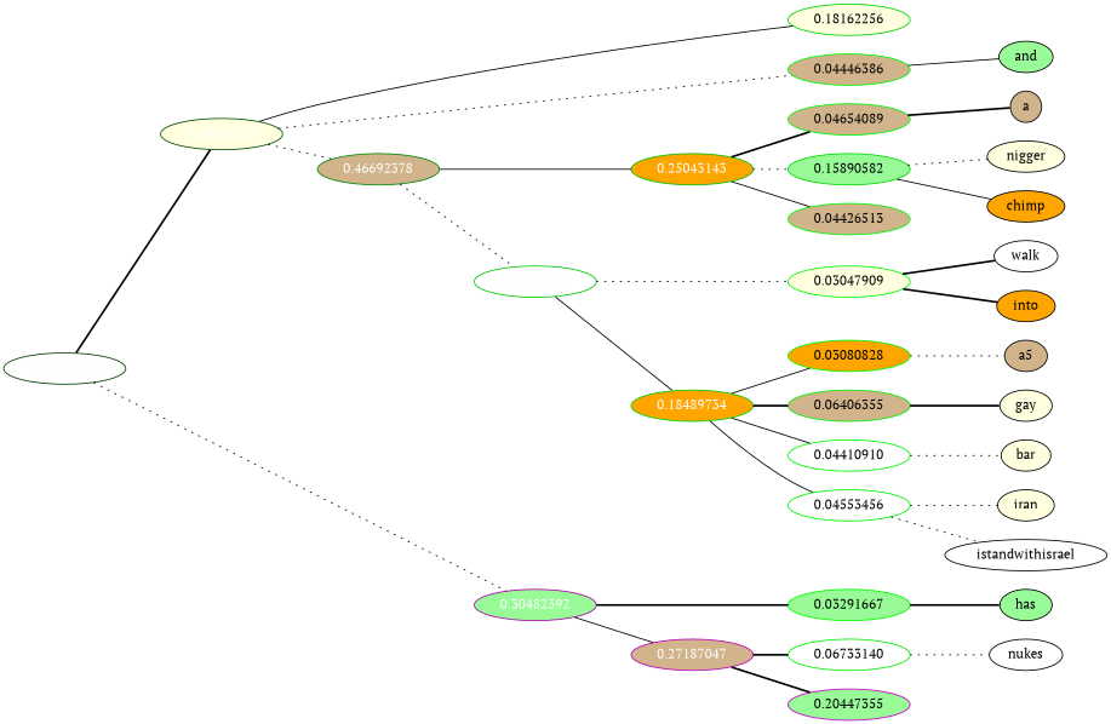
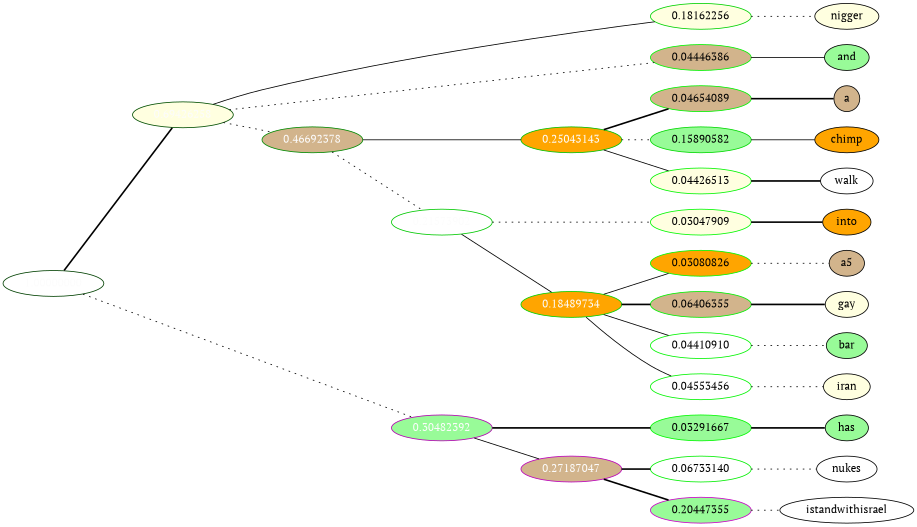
  graph {
    fontname="PT Serif"
    rankdir=LR
    node [color=black fillcolor=lightyellow fontname="PT Serif" format=png nodesep=0.001 ordering=out overlap_scaling=0.01 ranksep=0.001 style=filled]
    edge [fontname="PT Serif" style=dotted]
    n1 [height=0.15 label=nigger style="filled,solid" width=0.15]
    n2 [fillcolor=palegreen height=0.15 label=and style="filled,solid" width=0.15]
    n3 [fillcolor=tan height=0.15 label=a style="filled,solid" width=0.15]
    n4 [fillcolor=orange height=0.15 label=chimp style="filled,solid" width=0.15]
    n5 [fillcolor=white height=0.15 label=walk style="filled,solid" width=0.15]
    n6 [fillcolor=orange height=0.15 label=into style="filled,solid" width=0.15]
    n7 [fillcolor=tan height=0.15 label=a5 style="filled,solid" width=0.15]
    n8 [height=0.15 label=gay style="filled,solid" width=0.15]
-   n9 [height=0.15 label=bar style="filled,solid" width=0.15]
+   n9 [fillcolor=palegreen height=0.15 label=bar style="filled,solid" width=0.15]
    n10 [height=0.15 label=iran style="filled,solid" width=0.15]
    n11 [fillcolor=palegreen height=0.15 label=has style="filled,solid" width=0.15]
    n12 [fillcolor=white height=0.15 label=nukes style="filled,solid" width=0.15]
    n13 [fillcolor=white height=0.15 label=istandwithisrael style="filled,solid" width=0.15]
    n14 [color="0.334 1.000 0.818" fontcolor=black height=0.15 label=0.18162256 width=0.15]
    n15 [color="0.334 1.000 0.956" fillcolor=tan fontcolor=black height=0.15 label=0.04446386 width=0.15]
    n16 [color="0.334 1.000 0.953" fillcolor=tan fontcolor=black height=0.15 label=0.04654089 width=0.15]
    n17 [color="0.334 1.000 0.841" fillcolor=palegreen fontcolor=black height=0.15 label=0.15890582 width=0.15]
-   n18 [color="0.334 1.000 0.956" fillcolor=tan fontcolor=black height=0.15 label=0.04426513 width=0.15]
+   n18 [color="0.334 1.000 0.956" fontcolor=black height=0.15 label=0.04426513 width=0.15]
    n19 [color="0.334 1.000 0.970" fontcolor=black height=0.15 label=0.03047909 width=0.15]
-   n20 [color="0.334 1.000 0.969" fillcolor=orange fontcolor=black height=0.15 label=0.03080828 width=0.15]
+   n20 [color="0.334 1.000 0.969" fillcolor=orange fontcolor=black height=0.15 label=0.03080826 width=0.15]
    n21 [color="0.334 1.000 0.936" fillcolor=tan fontcolor=black height=0.15 label=0.06406355 width=0.15]
    n22 [color="0.334 1.000 0.956" fillcolor=white fontcolor=black height=0.15 label=0.04410910 width=0.15]
    n23 [color="0.334 1.000 0.954" fillcolor=white fontcolor=black height=0.15 label=0.04553456 width=0.15]
    n24 [color="0.334 1.000 0.967" fillcolor=palegreen fontcolor=black height=0.15 label=0.03291667 width=0.15]
    n25 [color="0.334 1.000 0.933" fillcolor=white fontcolor=black height=0.15 label=0.06733140 width=0.15]
    n26 [color="0.835 1.000 0.796" fillcolor=palegreen fontcolor=black height=0.15 label=0.20447355 width=0.15]
    n27 [color="0.334 1.000 0.250" fillcolor=white fontcolor=grey99 height=0.15 label=1.00000000 width=0.15]
    n28 [color="0.334 1.000 0.306" fontcolor=grey99 height=0.15 label=0.69426258 width=0.15]
    n29 [color="0.835 1.000 0.695" fillcolor=palegreen fontcolor=grey99 height=0.15 label=0.30482392 width=0.15]
    n30 [color="0.334 1.000 0.533" fillcolor=tan fontcolor=grey99 height=0.15 label=0.46692378 width=0.15]
    n31 [color="0.835 1.000 0.728" fillcolor=tan fontcolor=grey99 height=0.15 label=0.27187047 width=0.15]
    n32 [color="0.334 1.000 0.750" fillcolor=orange fontcolor=grey99 height=0.15 label=0.25043143 width=0.15]
    n33 [color="0.334 1.000 0.784" fillcolor=white fontcolor=grey99 height=0.15 label=0.21573902 width=0.15]
    n34 [color="0.334 1.000 0.815" fillcolor=orange fontcolor=grey99 height=0.15 label=0.18489734 width=0.15]
    subgraph sub_1 {
      rank=same
      n1
      n2
      n3
      n4
      n5
      n6
      n7
      n8
      n9
      n10
      n11
      n12
      n13
    }
    subgraph sub_2 {
      rank=same
      n14
      n15
      n16
      n17
      n18
      n19
      n20
      n21
      n22
      n23
      n24
      n25
      n26
    }
-   n17 -- n1
+   n14 -- n1
    n15 -- n2 [style=solid]
    n16 -- n3 [style=bold]
    n17 -- n4 [style=solid]
-   n19 -- n5 [style=bold]
+   n18 -- n5 [style=bold]
    n19 -- n6 [style=bold]
    n20 -- n7
    n21 -- n8 [style=bold]
    n22 -- n9
    n23 -- n10
    n24 -- n11 [style=bold]
    n25 -- n12
-   n23 -- n13
+   n26 -- n13
    n27 -- n28 [style=bold]
    n27 -- n29
    n28 -- n14 [style=solid]
    n28 -- n15
    n28 -- n30
    n29 -- n24 [style=bold]
    n29 -- n31 [style=solid]
    n30 -- n32 [style=solid]
    n30 -- n33
    n31 -- n25 [style=bold]
    n31 -- n26 [style=bold]
    n32 -- n16 [style=bold]
    n32 -- n17
    n32 -- n18 [style=solid]
    n33 -- n19
    n33 -- n34 [style=solid]
    n34 -- n20 [style=solid]
    n34 -- n21 [style=bold]
    n34 -- n22 [style=solid]
    n34 -- n23 [style=solid]
  }
